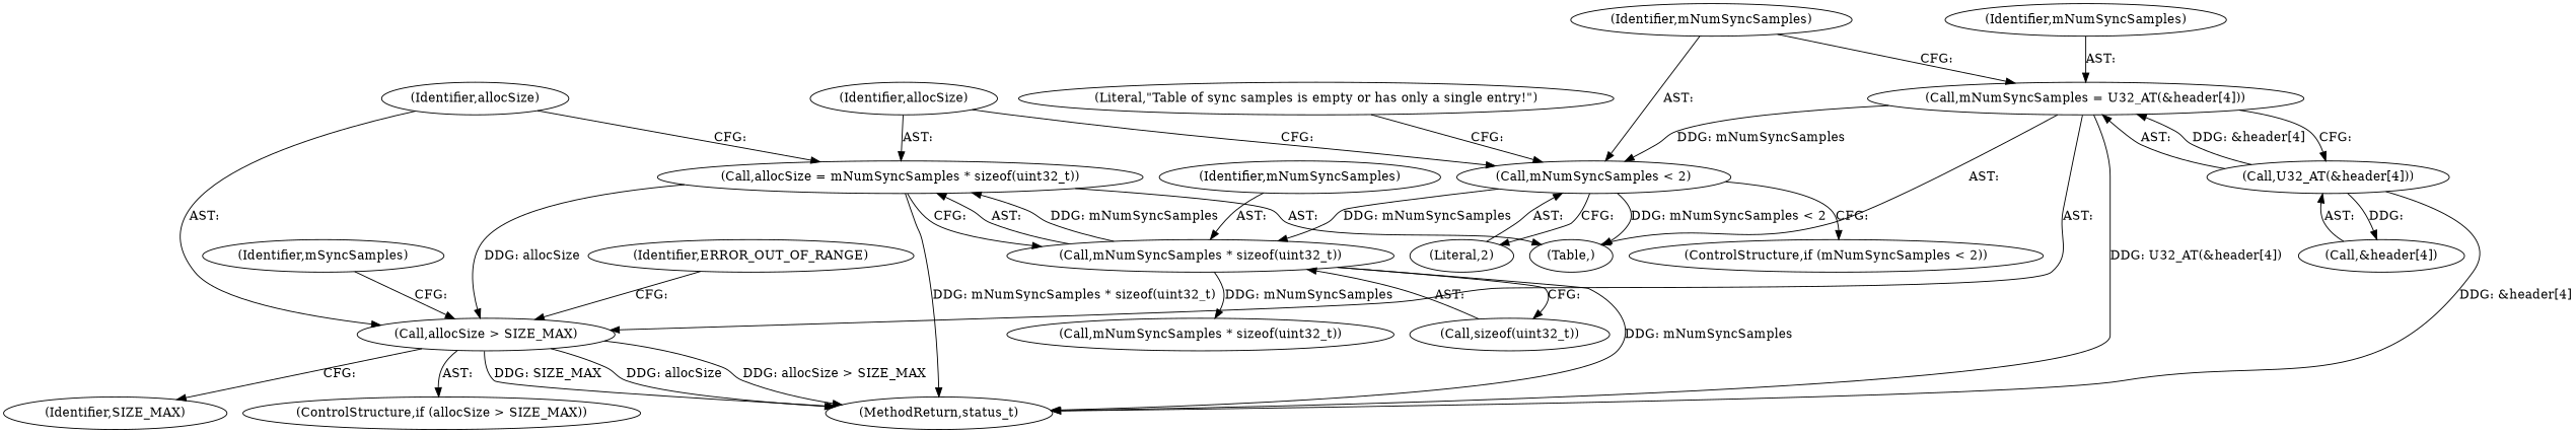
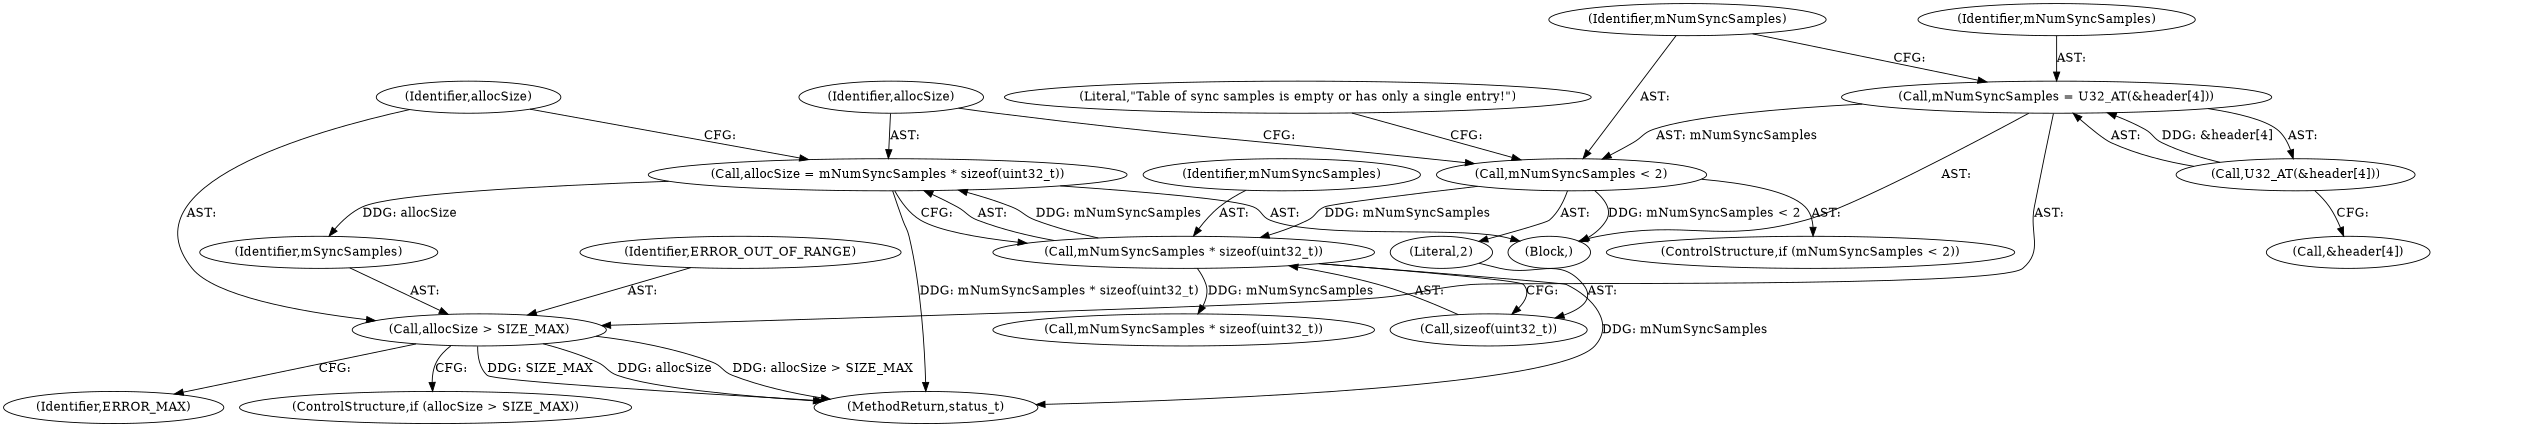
  digraph {
    n1 [label="(Call,allocSize = mNumSyncSamples * sizeof(uint32_t))"]
    n2 [label="(Call,mNumSyncSamples * sizeof(uint32_t))"]
    n3 [label="(Call,allocSize > SIZE_MAX)"]
    n4 [label="(MethodReturn,status_t)"]
-   n5 [label="(Table,)"]
+   n5 [label="(Block,)"]
    n6 [label="(Call,mNumSyncSamples * sizeof(uint32_t))"]
    n7 [label="(Call,sizeof(uint32_t))"]
    n8 [label="(ControlStructure,if (allocSize > SIZE_MAX))"]
-   n9 [label="(Identifier,SIZE_MAX)"]
+   n9 [label="(Identifier,ERROR_MAX)"]
    n10 [label="(Call,mNumSyncSamples < 2)"]
    n11 [label="(ControlStructure,if (mNumSyncSamples < 2))"]
    n12 [label="(Literal,2)"]
    n13 [label="(Call,mNumSyncSamples = U32_AT(&header[4]))"]
    n14 [label="(Call,U32_AT(&header[4]))"]
    n15 [label="(Call,&header[4])"]
    n16 [label="(Identifier,ERROR_OUT_OF_RANGE)"]
    n17 [label="(Identifier,mNumSyncSamples)"]
    n18 [label="(Identifier,allocSize)"]
    n19 [label="(Identifier,mNumSyncSamples)"]
    n20 [label="(Identifier,mNumSyncSamples)"]
    n21 [label="(Identifier,allocSize)"]
    n22 [label="(Identifier,mSyncSamples)"]
    n23 [label="(Literal,\"Table of sync samples is empty or has only a single entry!\")"]
    n1 -> n2 [label="CFG: "]
-   n1 -> n3 [label="DDG: allocSize"]
+   n1 -> n22 [label="DDG: allocSize"]
    n1 -> n4 [label="DDG: mNumSyncSamples * sizeof(uint32_t)"]
    n1 -> n5 [label="AST: "]
    n2 -> n1 [label="AST: "]
    n2 -> n1 [label="DDG: mNumSyncSamples"]
    n2 -> n4 [label="DDG: mNumSyncSamples"]
    n2 -> n6 [label="DDG: mNumSyncSamples"]
    n2 -> n7 [label="CFG: "]
    n3 -> n4 [label="DDG: allocSize"]
    n3 -> n4 [label="DDG: allocSize > SIZE_MAX"]
    n3 -> n4 [label="DDG: SIZE_MAX"]
-   n3 -> n8 [label="AST: "]
+   n3 -> n8 [label="CFG: "]
    n3 -> n9 [label="CFG: "]
    n7 -> n2 [label="AST: "]
    n10 -> n2 [label="DDG: mNumSyncSamples"]
    n10 -> n5 [label="DDG: mNumSyncSamples < 2"]
-   n10 -> n11 [label="CFG: "]
-   n10 -> n12 [label="CFG: "]
-   n12 -> n10 [label="AST: "]
+   n10 -> n11 [label="AST: "]
+   n10 -> n12 [label="AST: "]
+   n12 -> n7 [label="AST: "]
    n13 -> n3 [label="AST: "]
-   n13 -> n4 [label="DDG: U32_AT(&header[4])"]
    n13 -> n5 [label="AST: "]
-   n13 -> n10 [label="DDG: mNumSyncSamples"]
-   n13 -> n14 [label="CFG: "]
-   n14 -> n4 [label="DDG: &header[4]"]
+   n13 -> n10 [label="AST: mNumSyncSamples"]
+   n13 -> n14 [label="AST: "]
    n14 -> n13 [label="AST: "]
    n14 -> n13 [label="DDG: &header[4]"]
-   n14 -> n15 [label="DDG: "]
-   n15 -> n14 [label="AST: "]
-   n16 -> n3 [label="CFG: "]
+   n14 -> n15 [label="CFG: "]
+   n16 -> n3 [label="AST: "]
    n17 -> n10 [label="AST: "]
    n17 -> n13 [label="CFG: "]
    n18 -> n1 [label="CFG: "]
    n18 -> n3 [label="AST: "]
    n19 -> n2 [label="AST: "]
    n20 -> n13 [label="AST: "]
    n21 -> n1 [label="AST: "]
    n21 -> n10 [label="CFG: "]
-   n22 -> n3 [label="CFG: "]
+   n22 -> n3 [label="AST: "]
    n23 -> n10 [label="CFG: "]
  }
